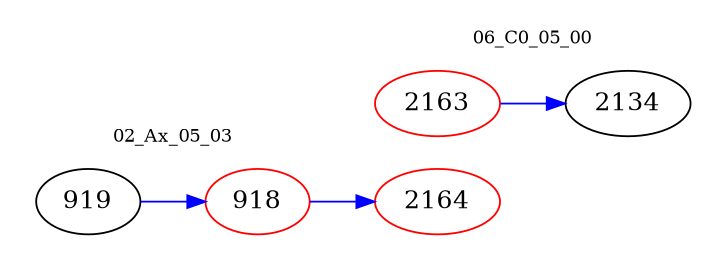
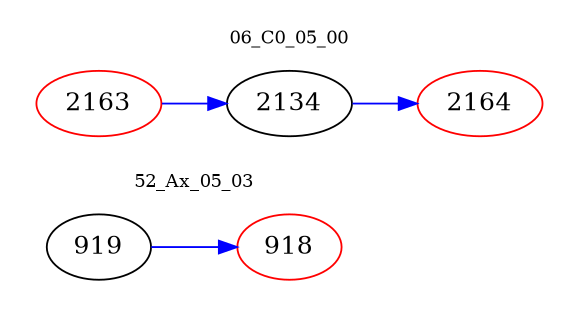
  digraph {
    rankdir=LR
    node [color=red]
    edge [color=blue]
    n1 [color=black label=919]
    n2 [label=918]
    n3 [label=2163]
    n4 [color=black label=2134]
    n5 [label=2164]
    subgraph cluster_1 {
      color=white
      fontsize=10
-     label="02_Ax_05_03"
+     label="52_Ax_05_03"
      n1
      n2
    }
    subgraph cluster_2 {
      color=white
      fontsize=10
      label="06_C0_05_00"
      n3
      n4
      n5
    }
    n1 -> n2
    n3 -> n4
-   n2 -> n5
+   n4 -> n5
  }
